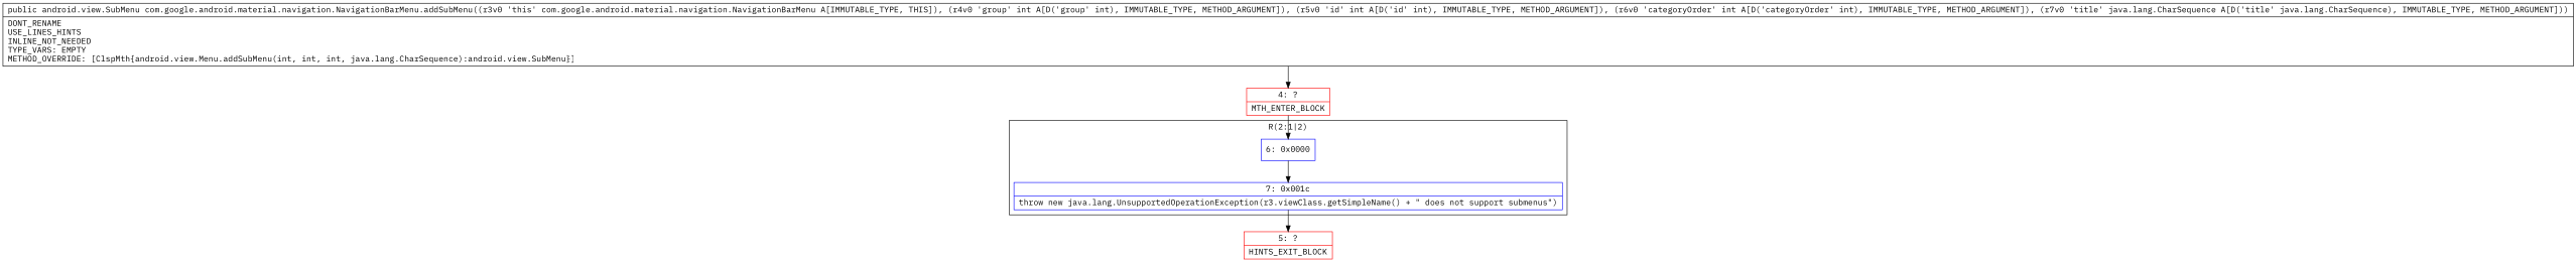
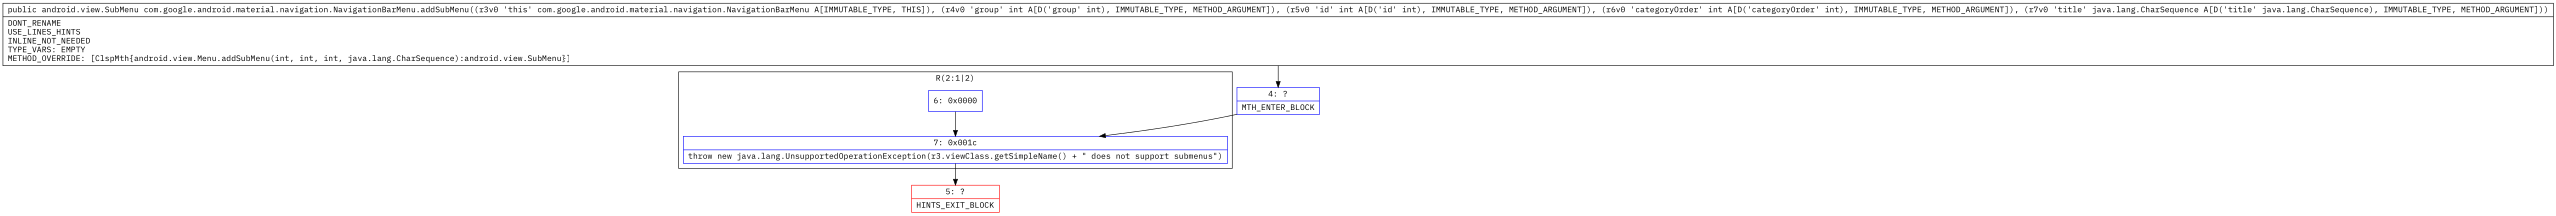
  digraph {
    fontname="IBM Plex Mono"
    node [color=blue fontname="IBM Plex Mono" shape=record]
    edge [fontname="IBM Plex Mono"]
    n1 [label="{6\:\ 0x0000}"]
    n2 [label="{7\:\ 0x001c|throw new java.lang.UnsupportedOperationException(r3.viewClass.getSimpleName() + \" does not support submenus\")\l}"]
    n3 [color=red label="{5\:\ ?|HINTS_EXIT_BLOCK\l}"]
-   n4 [color=red label="{4\:\ ?|MTH_ENTER_BLOCK\l}"]
+   n4 [label="{4\:\ ?|MTH_ENTER_BLOCK\l}"]
    n5 [label="{public android.view.SubMenu com.google.android.material.navigation.NavigationBarMenu.addSubMenu((r3v0 'this' com.google.android.material.navigation.NavigationBarMenu A[IMMUTABLE_TYPE, THIS]), (r4v0 'group' int A[D('group' int), IMMUTABLE_TYPE, METHOD_ARGUMENT]), (r5v0 'id' int A[D('id' int), IMMUTABLE_TYPE, METHOD_ARGUMENT]), (r6v0 'categoryOrder' int A[D('categoryOrder' int), IMMUTABLE_TYPE, METHOD_ARGUMENT]), (r7v0 'title' java.lang.CharSequence A[D('title' java.lang.CharSequence), IMMUTABLE_TYPE, METHOD_ARGUMENT]))  | DONT_RENAME\lUSE_LINES_HINTS\lINLINE_NOT_NEEDED\lTYPE_VARS: EMPTY\lMETHOD_OVERRIDE: [ClspMth\{android.view.Menu.addSubMenu(int, int, int, java.lang.CharSequence):android.view.SubMenu\}]\l}" color=""]
    subgraph cluster_1 {
      label="R(2:1|2)"
      n1
      n2
    }
    n1 -> n2
    n2 -> n3
-   n4 -> n1
+   n4 -> n2
    n5 -> n4
  }
